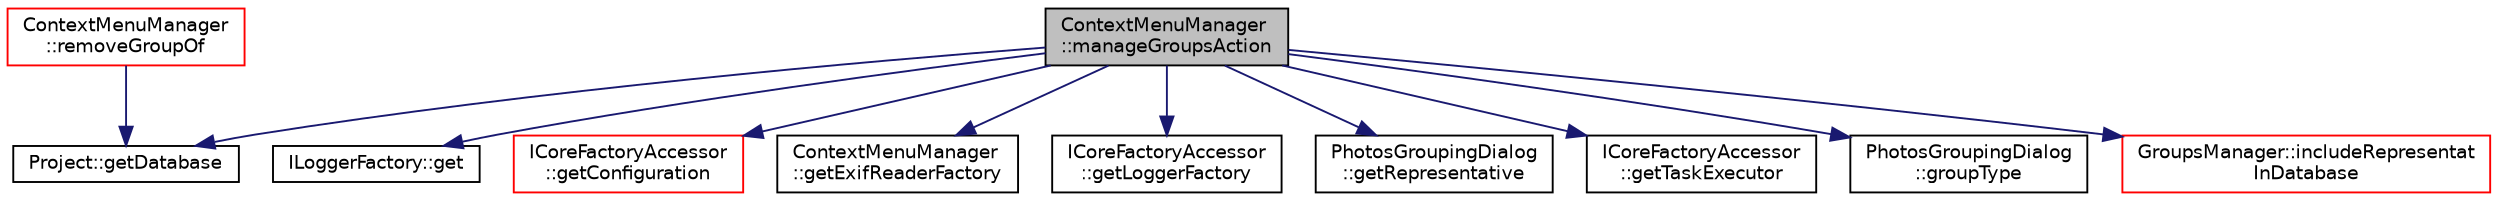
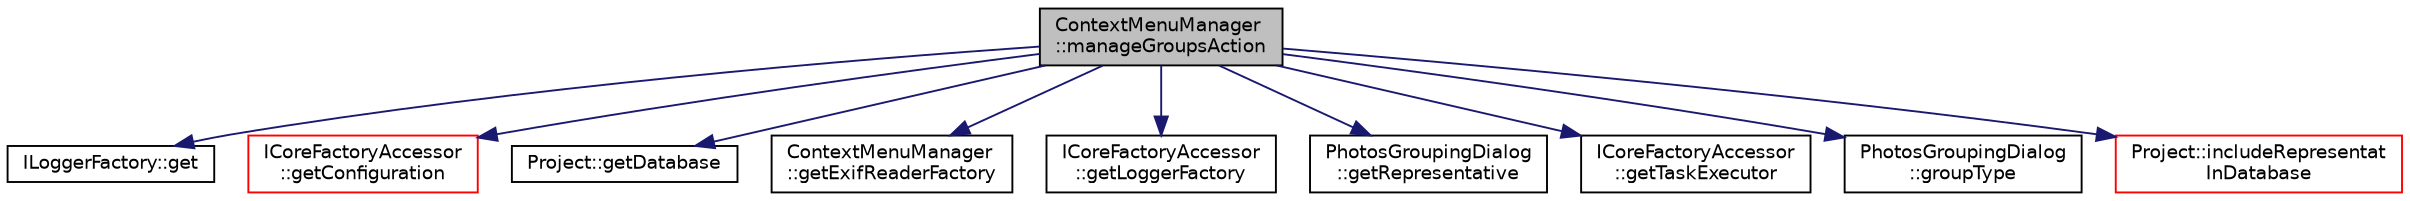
  digraph {
    rankdir=TB
    node [color=black fillcolor=white fontname=Helvetica fontsize=10 shape=record style=filled]
    edge [color=midnightblue fontname=Helvetica fontsize=10 labelfontname=Helvetica labelfontsize=10 style=solid]
    n1 [fillcolor=grey75 fontcolor=black height=0.2 label="ContextMenuManager\l::manageGroupsAction" width=0.4]
    n2 [height=0.2 label="ILoggerFactory::get" width=0.4]
    n3 [color=red height=0.2 label="ICoreFactoryAccessor\l::getConfiguration" width=0.4]
    n4 [height=0.2 label="Project::getDatabase" width=0.4]
    n5 [height=0.2 label="ContextMenuManager\l::getExifReaderFactory" width=0.4]
    n6 [height=0.2 label="ICoreFactoryAccessor\l::getLoggerFactory" width=0.4]
    n7 [height=0.2 label="PhotosGroupingDialog\l::getRepresentative" width=0.4]
    n8 [height=0.2 label="ICoreFactoryAccessor\l::getTaskExecutor" width=0.4]
    n9 [height=0.2 label="PhotosGroupingDialog\l::groupType" width=0.4]
-   n10 [color=red height=0.2 label="GroupsManager::includeRepresentat\lInDatabase" width=0.4]
-   n11 [color=red height=0.2 label="ContextMenuManager\l::removeGroupOf" width=0.4]
+   n10 [color=red height=0.2 label="Project::includeRepresentat\lInDatabase" width=0.4]
    n1 -> n2
    n1 -> n3
    n1 -> n4
    n1 -> n5
    n1 -> n6
    n1 -> n7
    n1 -> n8
    n1 -> n9
    n1 -> n10
-   n11 -> n4
  }
